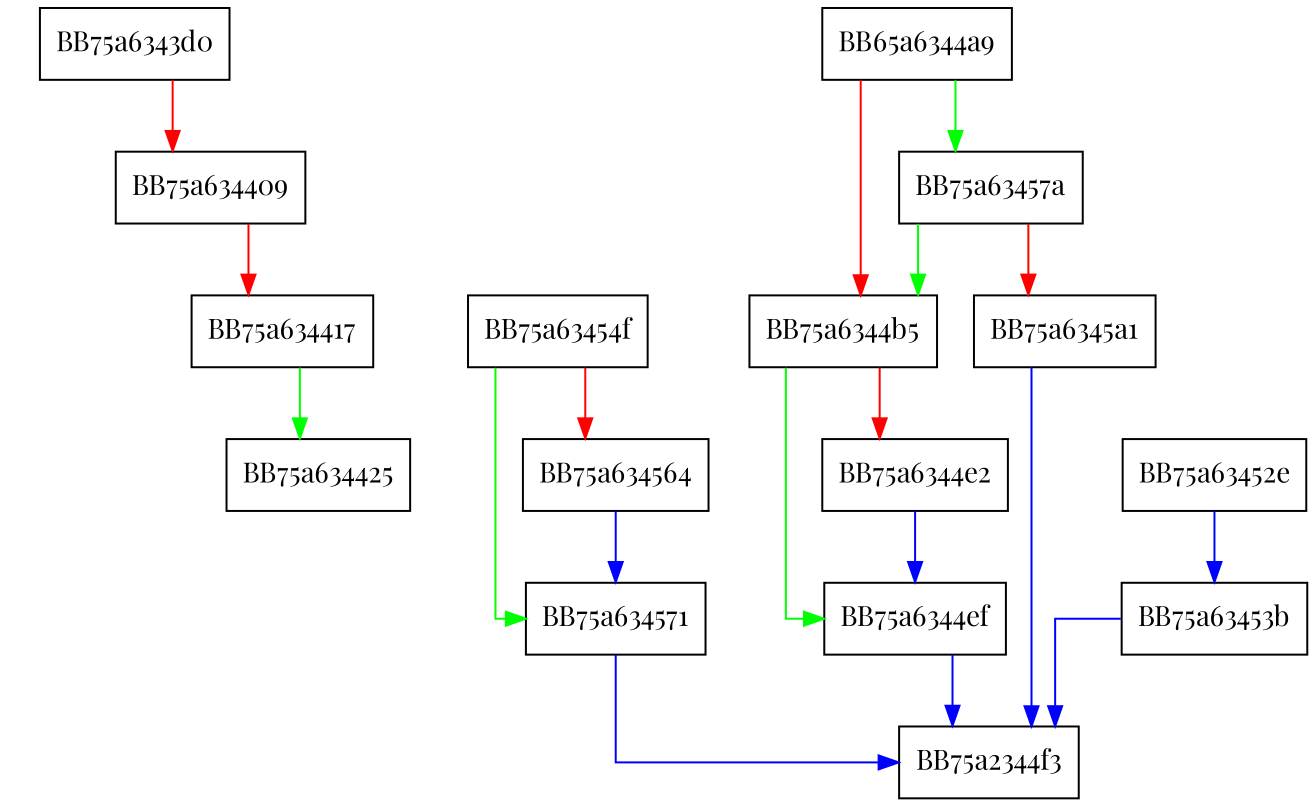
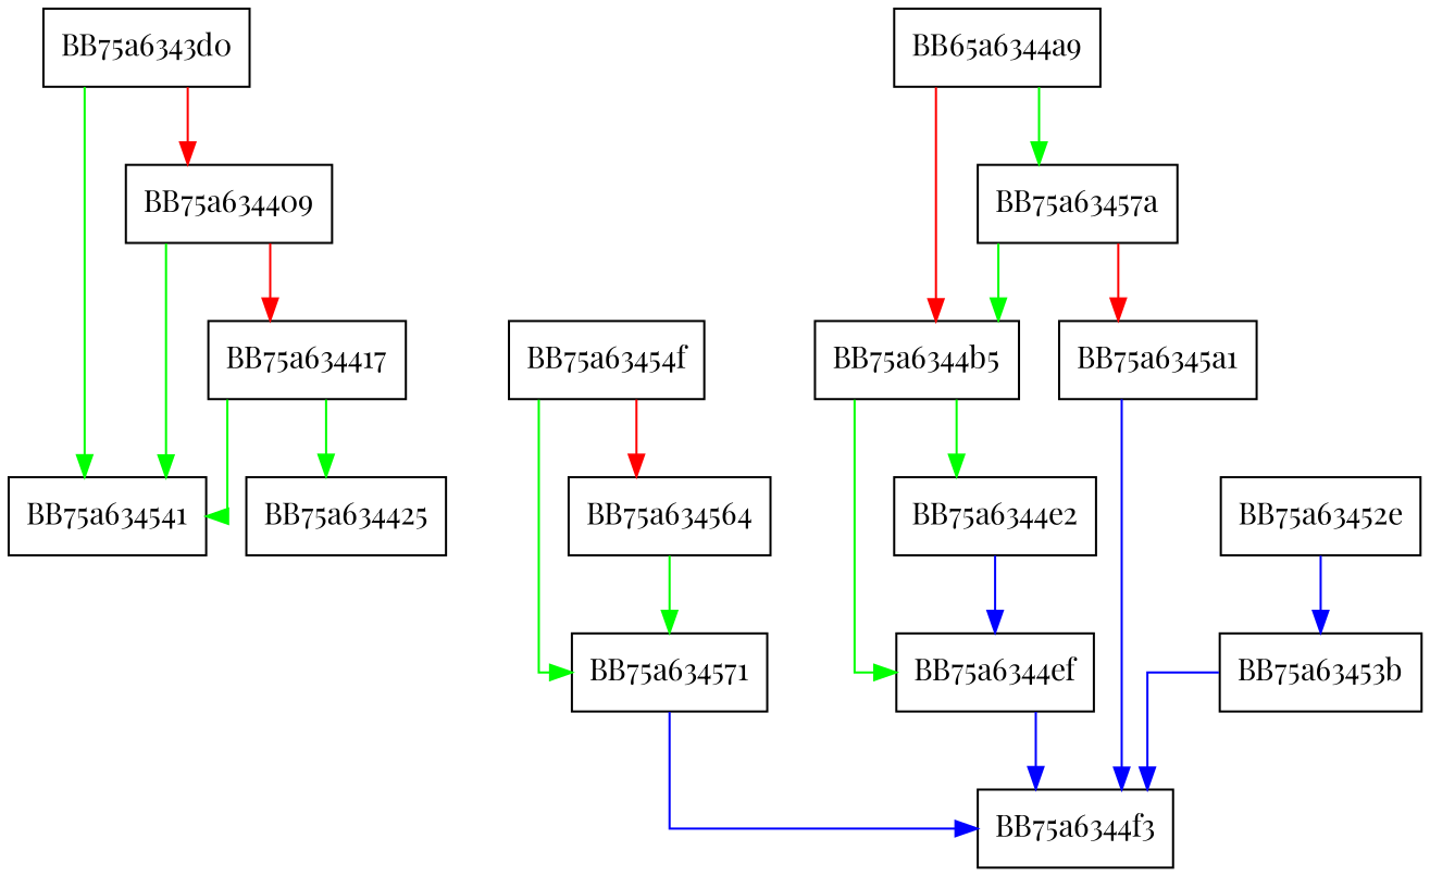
  digraph {
    fontname="Playfair Display"
    splines=ortho
    node [fontname="Playfair Display" shape=box]
    edge [color=green fontname="Playfair Display"]
    BB75a6343d0
+   BB75a634541
    BB75a634409
    BB75a634417
    BB75a634425
    BB75a63453b
-   BB75a6344f3 [label=BB75a2344f3]
+   BB75a6344f3
    BB75a63452e
    BB75a63454f
    BB75a634571
    BB75a634564
    n12 [label=BB65a6344a9]
    BB75a63457a
    BB75a6344b5
    BB75a6345a1
    BB75a6344ef
    BB75a6344e2
+   BB75a6343d0 -> BB75a634541
    BB75a6343d0 -> BB75a634409 [color=red]
+   BB75a634409 -> BB75a634541
    BB75a634409 -> BB75a634417 [color=red]
+   BB75a634417 -> BB75a634541
    BB75a634417 -> BB75a634425
    BB75a63453b -> BB75a6344f3 [color=blue]
    BB75a63452e -> BB75a63453b [color=blue]
    BB75a63454f -> BB75a634571
    BB75a63454f -> BB75a634564 [color=red]
    BB75a634571 -> BB75a6344f3 [color=blue]
-   BB75a634564 -> BB75a634571 [color=blue]
+   BB75a634564 -> BB75a634571
    n12 -> BB75a63457a
    n12 -> BB75a6344b5 [color=red]
    BB75a63457a -> BB75a6344b5
    BB75a63457a -> BB75a6345a1 [color=red]
    BB75a6344b5 -> BB75a6344ef
-   BB75a6344b5 -> BB75a6344e2 [color=red]
+   BB75a6344b5 -> BB75a6344e2
    BB75a6345a1 -> BB75a6344f3 [color=blue]
    BB75a6344ef -> BB75a6344f3 [color=blue]
    BB75a6344e2 -> BB75a6344ef [color=blue]
  }
